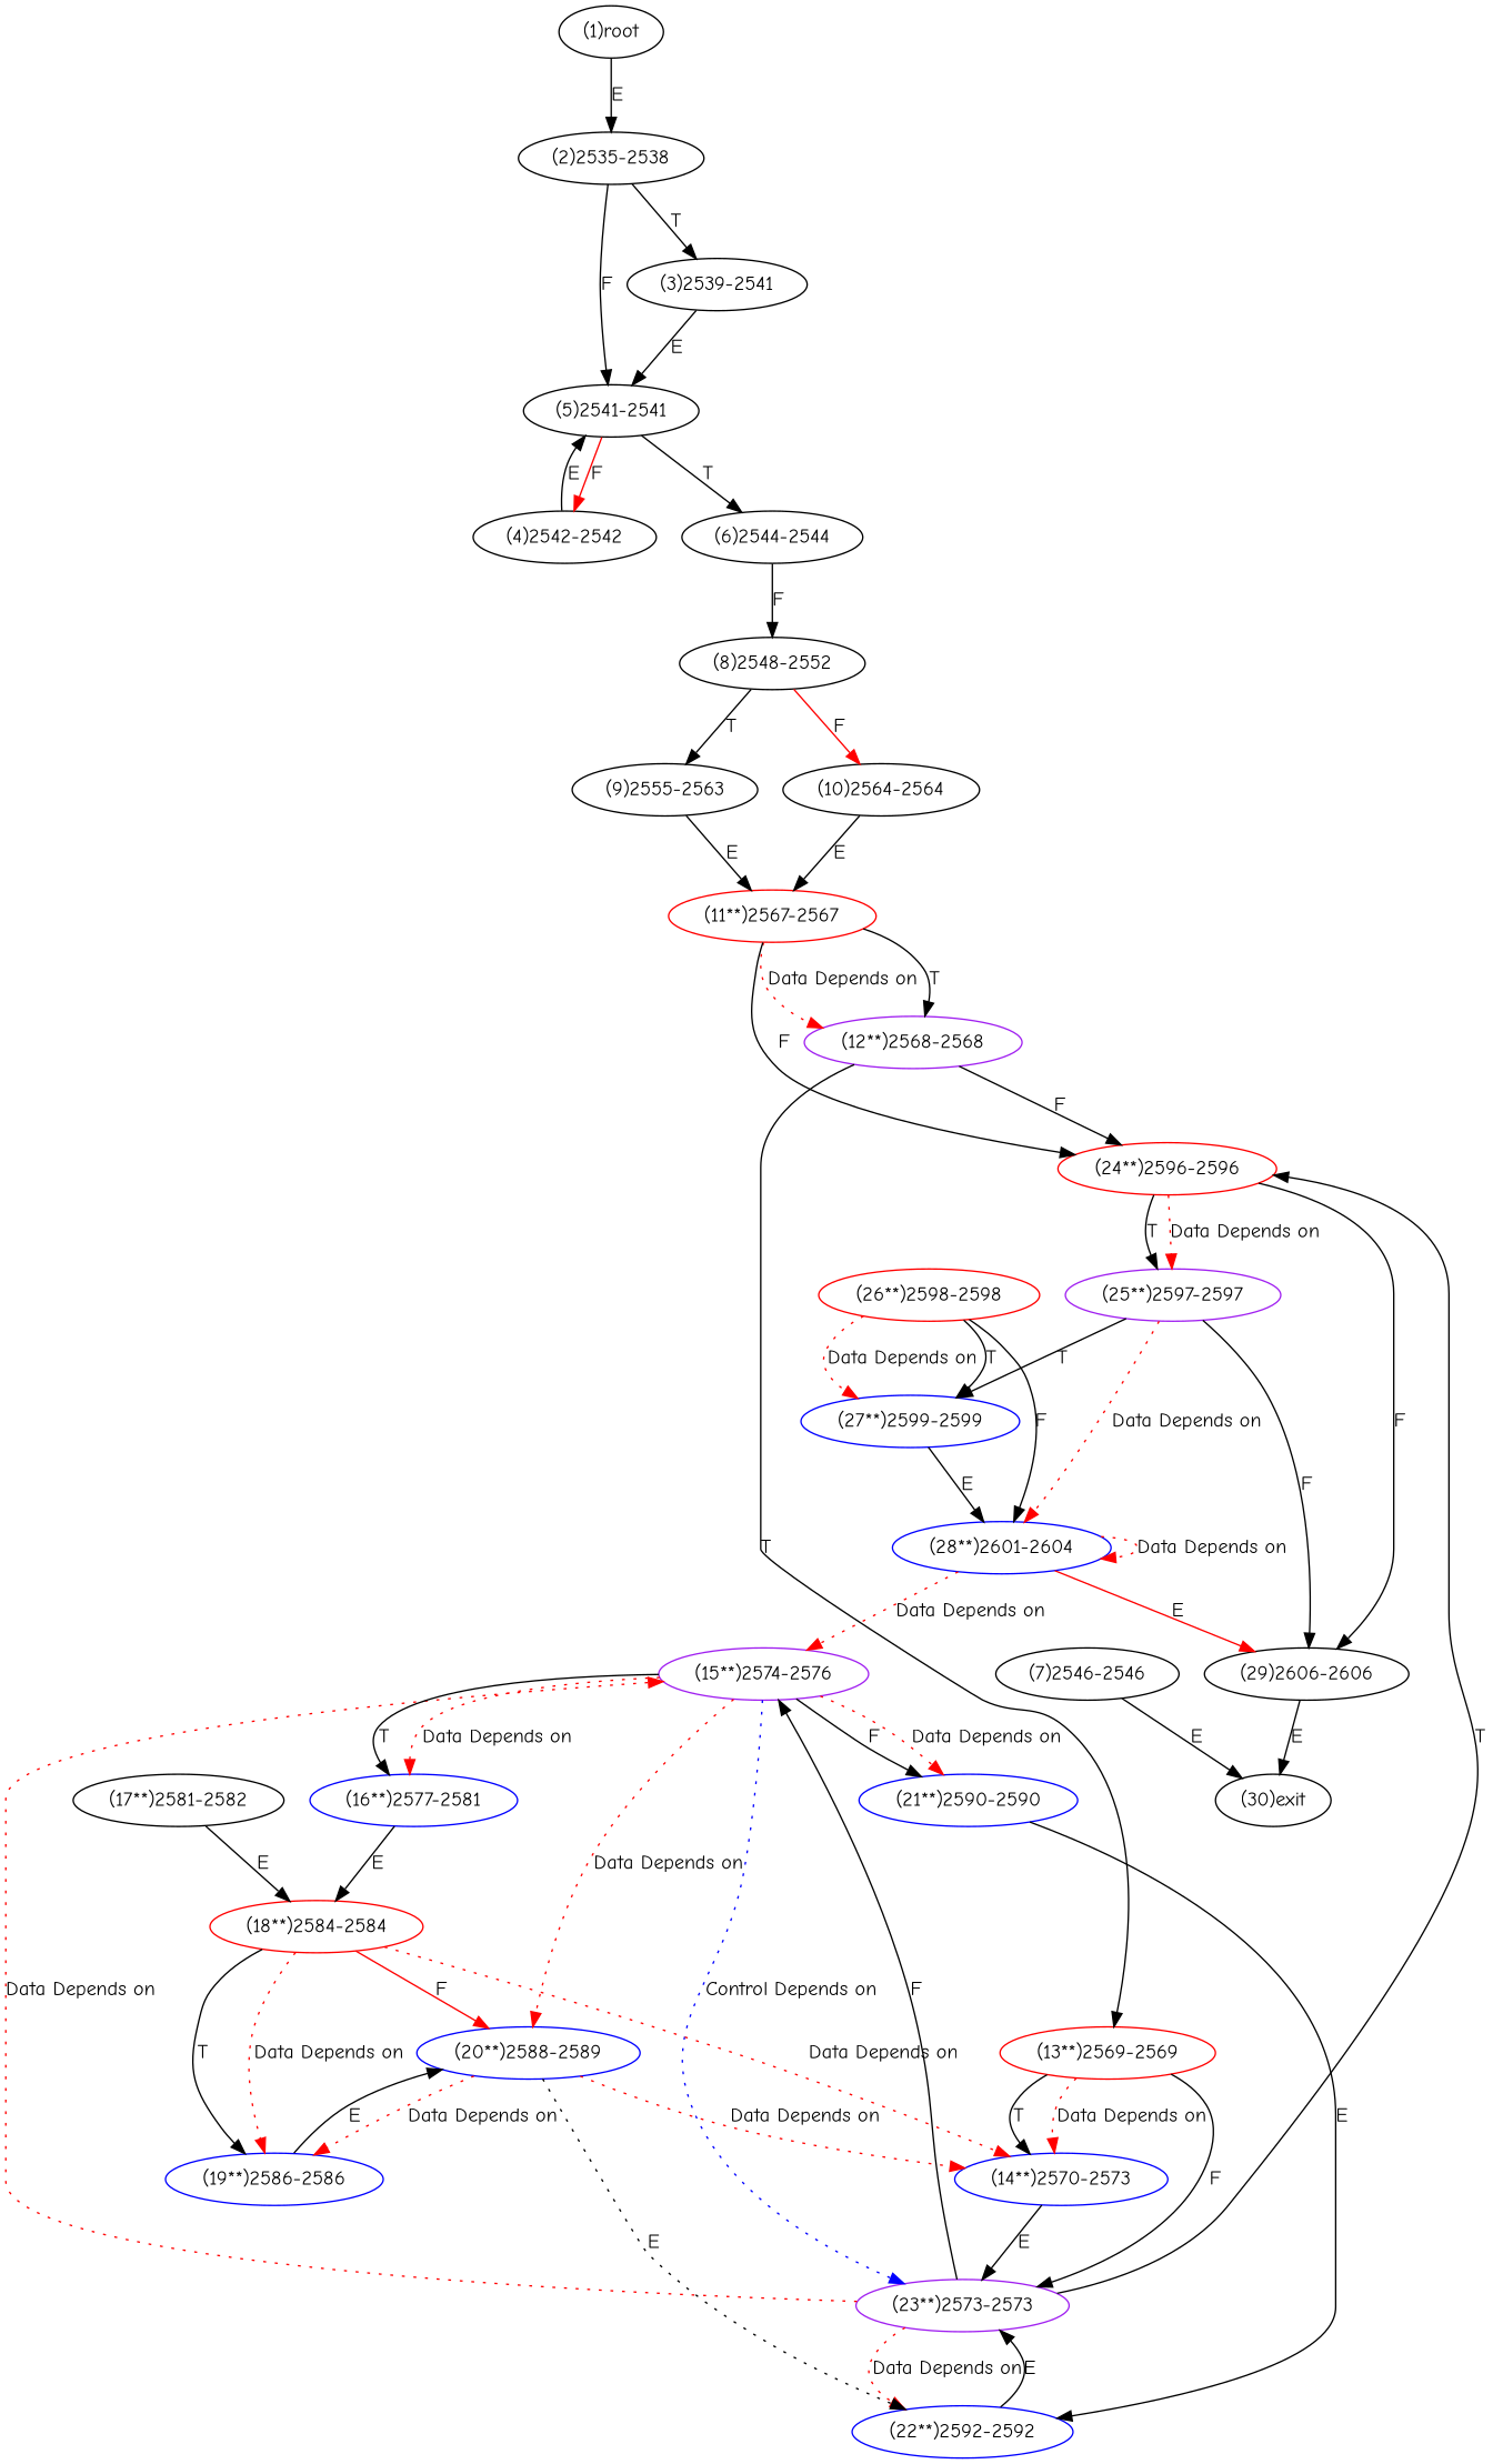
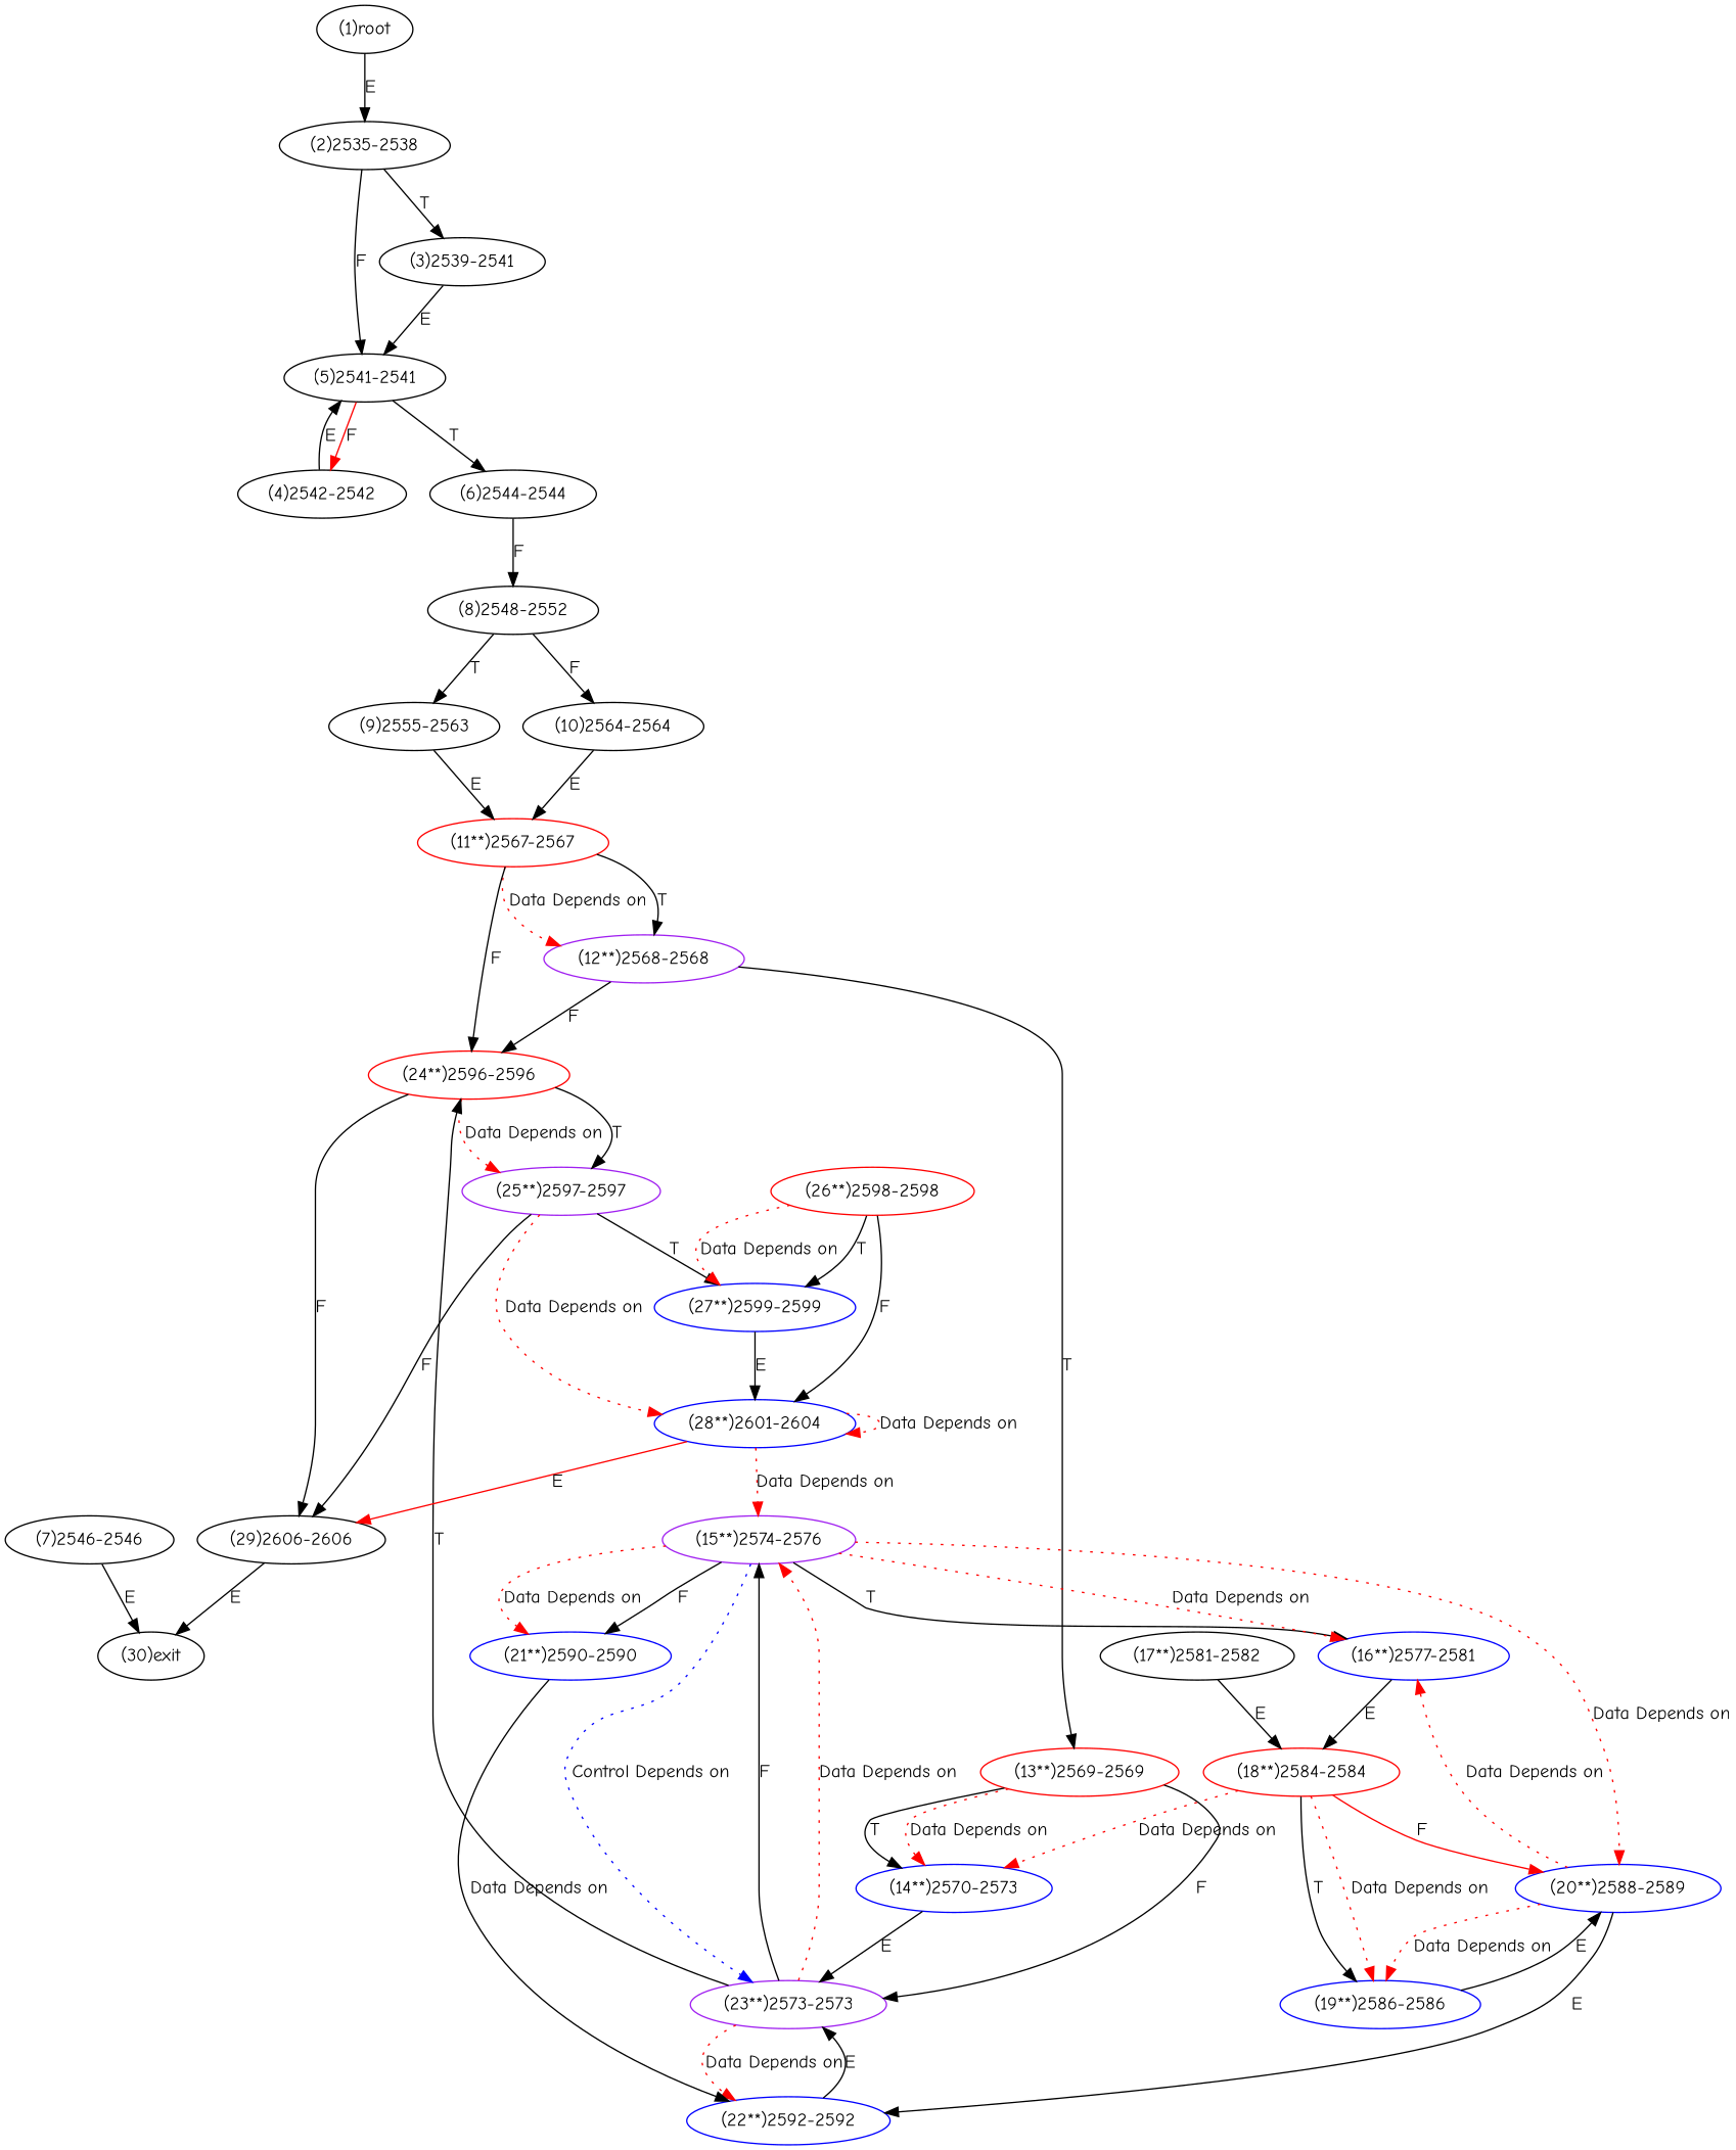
  digraph {
    fontname="Comic Neue"
    node [fontname="Comic Neue"]
    edge [fontname="Comic Neue"]
    n1 [label="(1)root"]
    n2 [label="(2)2535-2538"]
    n3 [label="(3)2539-2541"]
    n4 [label="(5)2541-2541"]
    n5 [label="(4)2542-2542"]
    n6 [label="(6)2544-2544"]
    n7 [label="(8)2548-2552"]
    n8 [label="(7)2546-2546"]
    n9 [label="(30)exit"]
    n10 [label="(9)2555-2563"]
    n11 [label="(10)2564-2564"]
    n12 [color=red label="(11**)2567-2567"]
    n13 [color=purple label="(12**)2568-2568"]
    n14 [color=red label="(24**)2596-2596"]
    n15 [color=red label="(13**)2569-2569"]
    n16 [color=purple label="(25**)2597-2597"]
    n17 [label="(29)2606-2606"]
    n18 [color=blue label="(14**)2570-2573"]
    n19 [color=purple label="(23**)2573-2573"]
    n20 [color=purple label="(15**)2574-2576"]
    n21 [color=blue label="(22**)2592-2592"]
    n22 [color=blue label="(16**)2577-2581"]
    n23 [color=blue label="(21**)2590-2590"]
    n24 [color=blue label="(20**)2588-2589"]
    n25 [color=red label="(18**)2584-2584"]
    n26 [color=blue label="(19**)2586-2586"]
    n27 [label="(17**)2581-2582"]
    n28 [color=blue label="(28**)2601-2604"]
    n29 [color=blue label="(27**)2599-2599"]
    n30 [color=red label="(26**)2598-2598"]
    n1 -> n2 [label=E]
    n2 -> n3 [label=T]
    n2 -> n4 [label=F]
    n3 -> n4 [label=E]
    n4 -> n5 [color=red label=F]
    n4 -> n6 [label=T]
    n5 -> n4 [label=E]
    n6 -> n7 [label=F]
    n7 -> n10 [label=T]
-   n7 -> n11 [label=F color=red]
+   n7 -> n11 [label=F]
    n8 -> n9 [label=E]
    n10 -> n12 [label=E]
    n11 -> n12 [label=E]
    n12 -> n13 [label=T]
    n12 -> n13 [color=red label="Data Depends on" style=dotted]
    n12 -> n14 [label=F]
    n13 -> n14 [label=F]
    n13 -> n15 [label=T]
    n14 -> n16 [label=T]
    n14 -> n16 [color=red label="Data Depends on" style=dotted]
    n14 -> n17 [label=F]
    n15 -> n18 [label=T]
    n15 -> n18 [color=red label="Data Depends on" style=dotted]
    n15 -> n19 [label=F]
    n16 -> n17 [label=F]
    n16 -> n28 [color=red label="Data Depends on" style=dotted]
    n16 -> n29 [label=T]
    n17 -> n9 [label=E]
    n18 -> n19 [label=E]
    n19 -> n14 [label=T]
    n19 -> n20 [label=F]
    n19 -> n20 [color=red label="Data Depends on" style=dotted]
    n19 -> n21 [color=red label="Data Depends on" style=dotted]
    n20 -> n19 [color=blue label="Control Depends on" style=dotted]
    n20 -> n22 [label=T]
    n20 -> n22 [color=red label="Data Depends on" style=dotted]
    n20 -> n23 [label=F]
    n20 -> n23 [color=red label="Data Depends on" style=dotted]
    n20 -> n24 [color=red label="Data Depends on" style=dotted]
    n21 -> n19 [label=E]
    n22 -> n25 [label=E]
-   n23 -> n21 [label=E]
-   n24 -> n21 [label=E style=dotted]
-   n24 -> n18 [color=red label="Data Depends on" style=dotted]
+   n23 -> n21 [label="Data Depends on"]
+   n24 -> n21 [label=E]
+   n24 -> n22 [color=red label="Data Depends on" style=dotted]
    n24 -> n26 [color=red label="Data Depends on" style=dotted]
    n25 -> n18 [color=red label="Data Depends on" style=dotted]
    n25 -> n24 [color=red label=F]
    n25 -> n26 [label=T]
    n25 -> n26 [color=red label="Data Depends on" style=dotted]
    n26 -> n24 [label=E]
    n27 -> n25 [label=E]
    n28 -> n17 [color=red label=E]
    n28 -> n20 [color=red label="Data Depends on" style=dotted]
    n28 -> n28 [color=red label="Data Depends on" style=dotted]
    n29 -> n28 [label=E]
    n30 -> n28 [label=F]
    n30 -> n29 [label=T]
    n30 -> n29 [color=red label="Data Depends on" style=dotted]
  }
